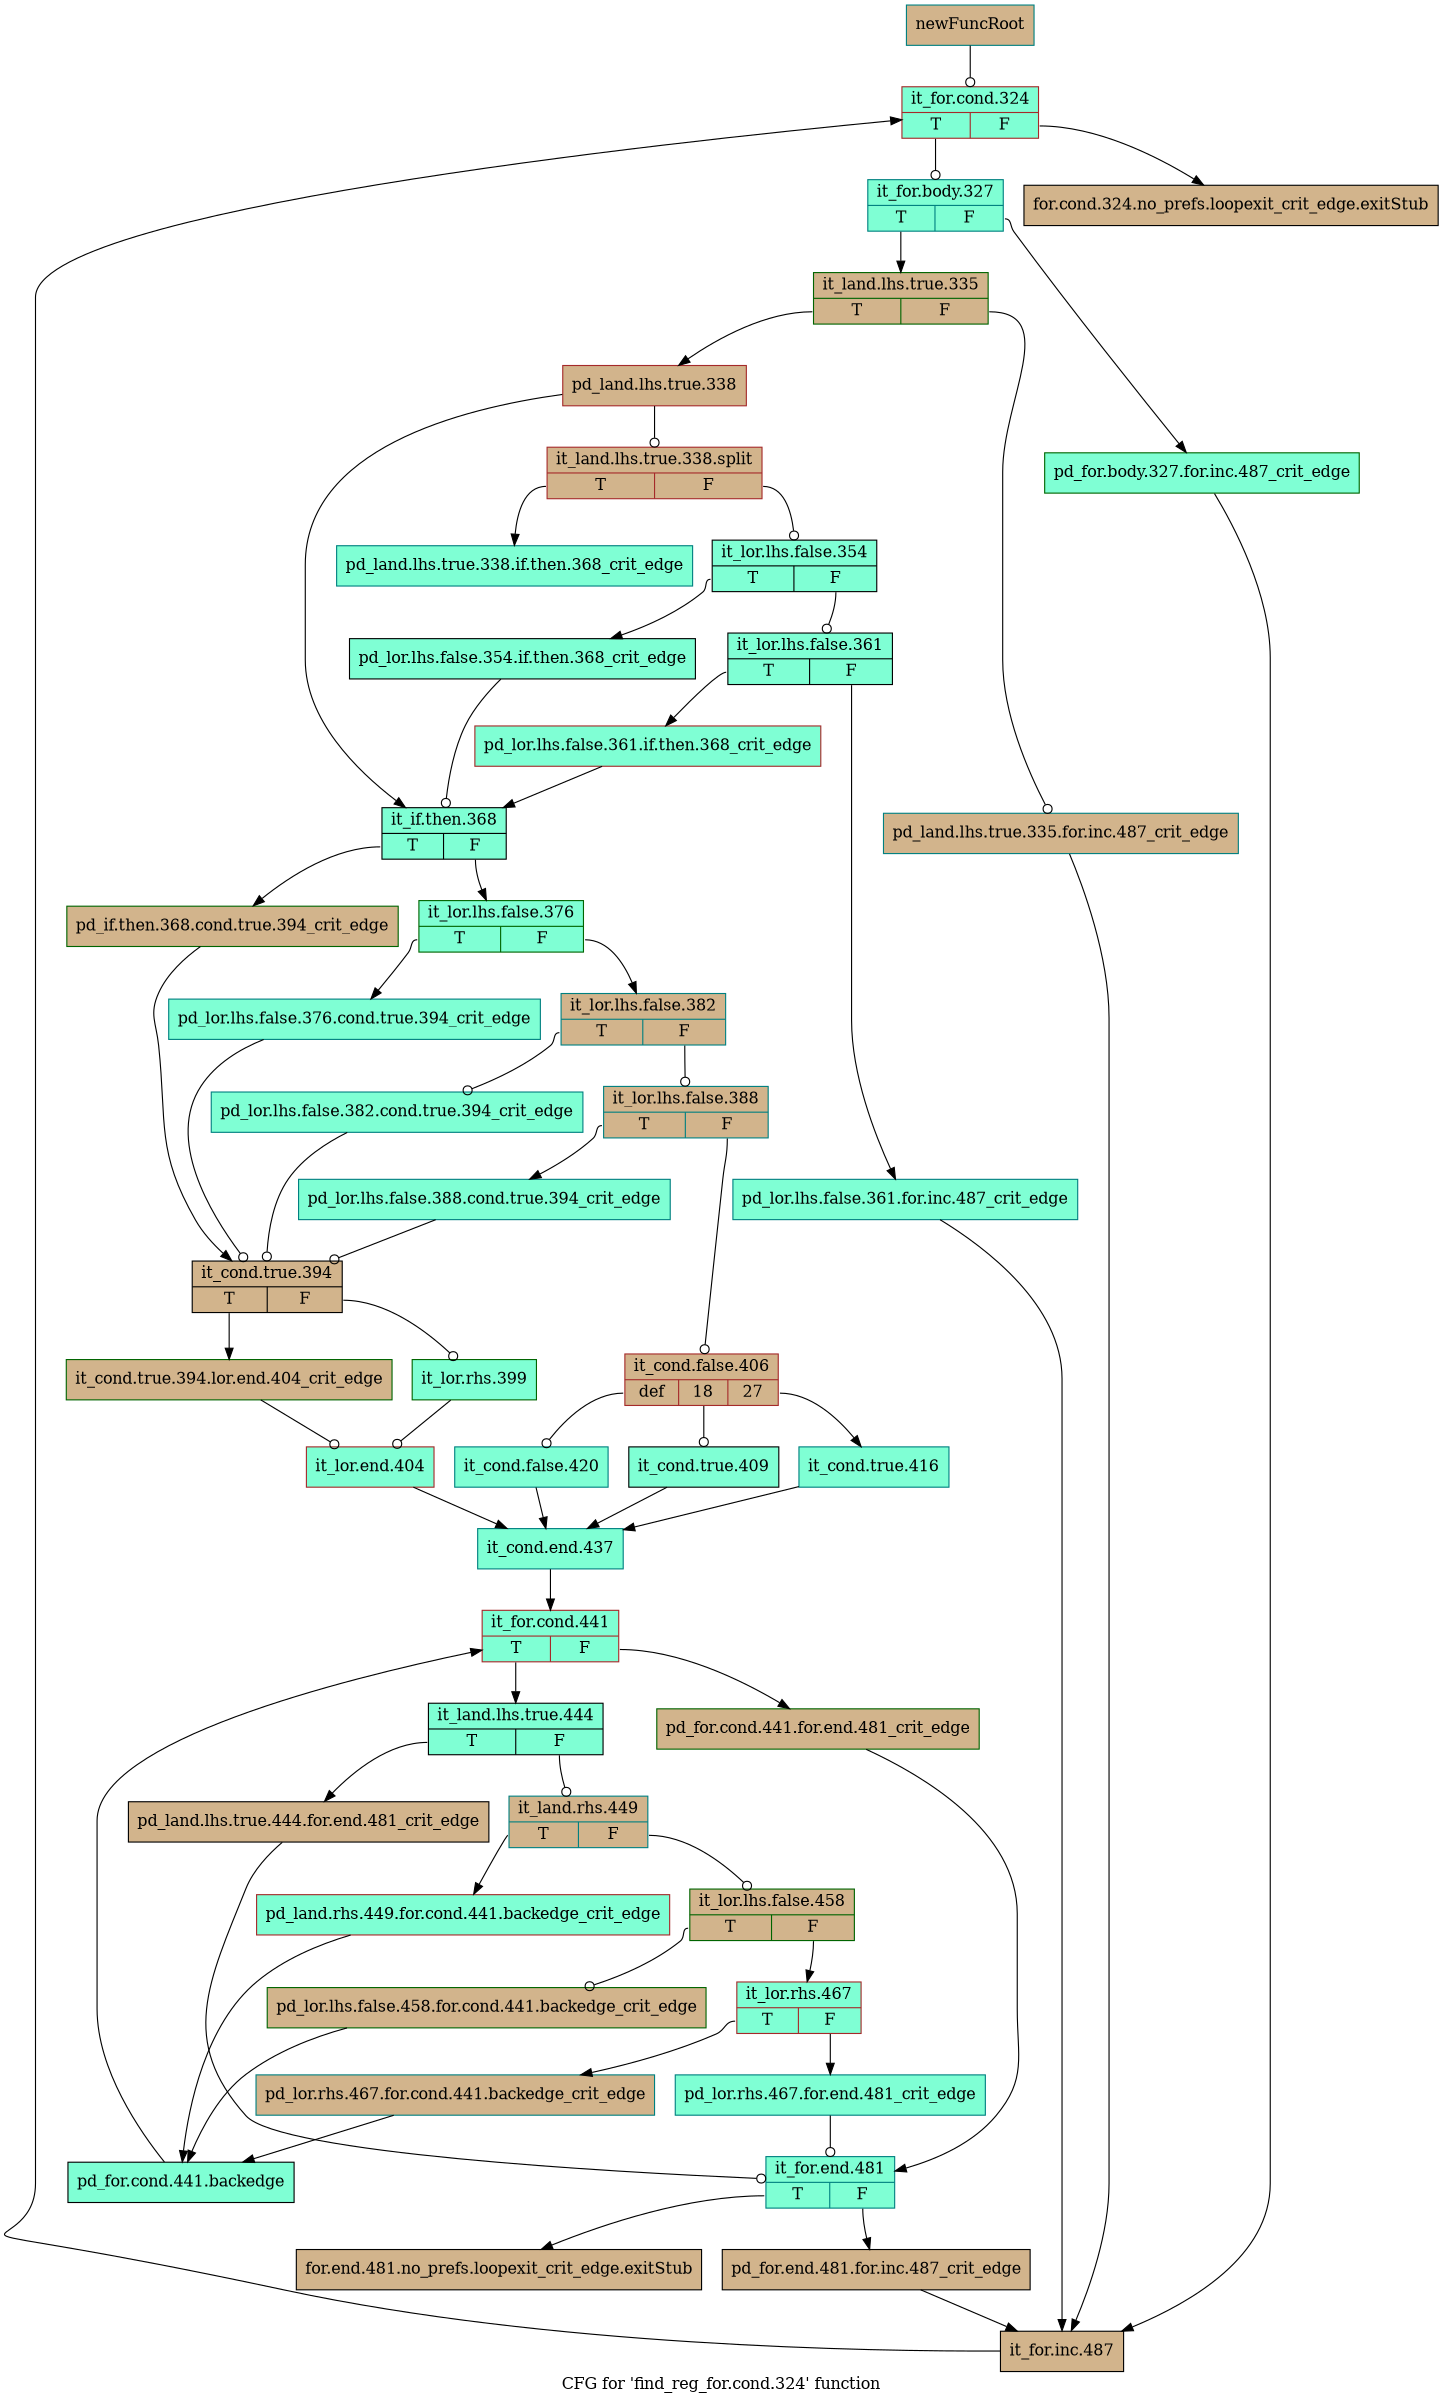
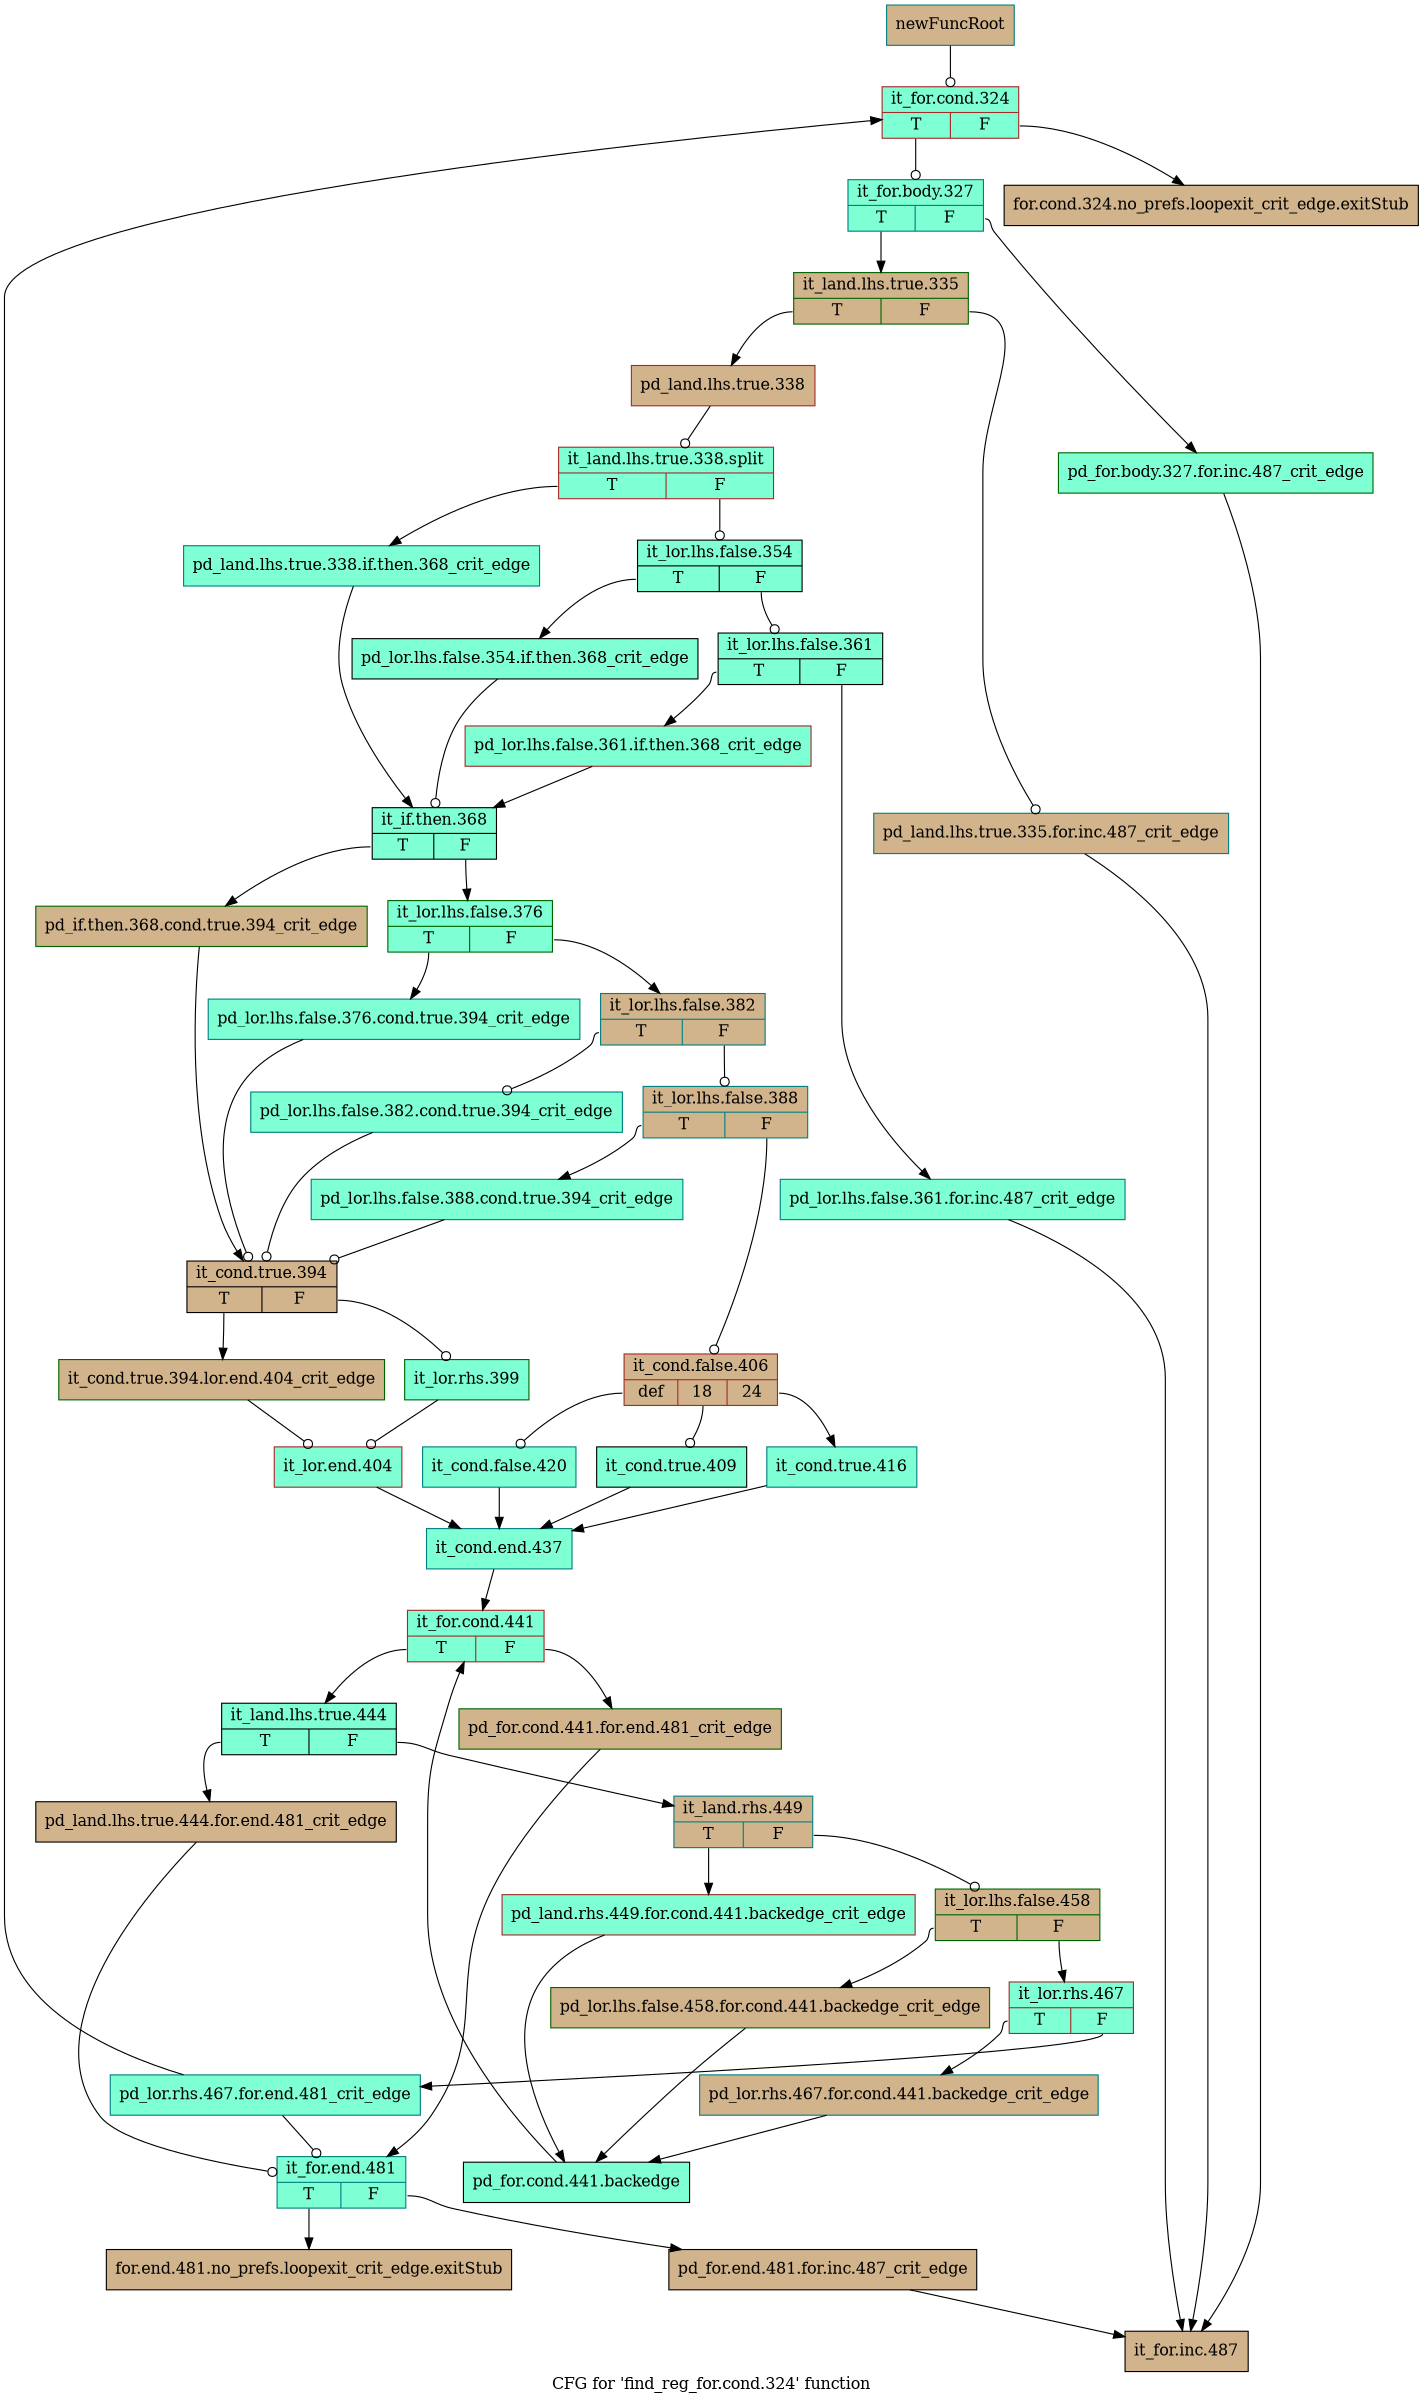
  digraph {
    label="CFG for 'find_reg_for.cond.324' function"
    node [color=teal fillcolor=aquamarine shape=record style=filled]
    edge [arrowhead=normal]
    n1 [fillcolor=tan label="{newFuncRoot}"]
    n2 [color=brown label="{it_for.cond.324|{<s0>T|<s1>F}}"]
    n3 [color=black fillcolor=tan label="{for.cond.324.no_prefs.loopexit_crit_edge.exitStub}"]
    n4 [label="{it_for.body.327|{<s0>T|<s1>F}}"]
    n5 [color=darkgreen fillcolor=tan label="{it_land.lhs.true.335|{<s0>T|<s1>F}}"]
    n6 [color=darkgreen label="{pd_for.body.327.for.inc.487_crit_edge}"]
    n7 [color=black fillcolor=tan label="{for.end.481.no_prefs.loopexit_crit_edge.exitStub}"]
    n8 [color=brown fillcolor=tan label="{pd_land.lhs.true.338}"]
    n9 [fillcolor=tan label="{pd_land.lhs.true.335.for.inc.487_crit_edge}"]
    n10 [color=black fillcolor=tan label="{it_for.inc.487}"]
-   n11 [color=brown fillcolor=tan label="{it_land.lhs.true.338.split|{<s0>T|<s1>F}}"]
+   n11 [color=brown label="{it_land.lhs.true.338.split|{<s0>T|<s1>F}}"]
    n12 [label="{pd_land.lhs.true.338.if.then.368_crit_edge}"]
    n13 [color=black label="{it_lor.lhs.false.354|{<s0>T|<s1>F}}"]
    n14 [color=black label="{it_if.then.368|{<s0>T|<s1>F}}"]
    n15 [color=black label="{pd_lor.lhs.false.354.if.then.368_crit_edge}"]
    n16 [color=black label="{it_lor.lhs.false.361|{<s0>T|<s1>F}}"]
    n17 [color=darkgreen fillcolor=tan label="{pd_if.then.368.cond.true.394_crit_edge}"]
    n18 [color=darkgreen label="{it_lor.lhs.false.376|{<s0>T|<s1>F}}"]
    n19 [color=brown label="{pd_lor.lhs.false.361.if.then.368_crit_edge}"]
    n20 [label="{pd_lor.lhs.false.361.for.inc.487_crit_edge}"]
    n21 [color=black fillcolor=tan label="{it_cond.true.394|{<s0>T|<s1>F}}"]
    n22 [label="{pd_lor.lhs.false.376.cond.true.394_crit_edge}"]
    n23 [fillcolor=tan label="{it_lor.lhs.false.382|{<s0>T|<s1>F}}"]
    n24 [color=darkgreen fillcolor=tan label="{it_cond.true.394.lor.end.404_crit_edge}"]
    n25 [color=darkgreen label="{it_lor.rhs.399}"]
    n26 [label="{pd_lor.lhs.false.382.cond.true.394_crit_edge}"]
    n27 [fillcolor=tan label="{it_lor.lhs.false.388|{<s0>T|<s1>F}}"]
    n28 [label="{pd_lor.lhs.false.388.cond.true.394_crit_edge}"]
-   n29 [color=brown fillcolor=tan label="{it_cond.false.406|{<s0>def|<s1>18|<s2>27}}"]
+   n29 [color=brown fillcolor=tan label="{it_cond.false.406|{<s0>def|<s1>18|<s2>24}}"]
    n30 [label="{it_cond.false.420}"]
    n31 [color=black label="{it_cond.true.409}"]
    n32 [label="{it_cond.true.416}"]
    n33 [label="{it_cond.end.437}"]
    n34 [color=brown label="{it_for.cond.441|{<s0>T|<s1>F}}"]
    n35 [color=black label="{it_land.lhs.true.444|{<s0>T|<s1>F}}"]
    n36 [color=darkgreen fillcolor=tan label="{pd_for.cond.441.for.end.481_crit_edge}"]
    n37 [color=brown label="{it_lor.end.404}"]
    n38 [color=black fillcolor=tan label="{pd_land.lhs.true.444.for.end.481_crit_edge}"]
    n39 [fillcolor=tan label="{it_land.rhs.449|{<s0>T|<s1>F}}"]
    n40 [label="{it_for.end.481|{<s0>T|<s1>F}}"]
    n41 [color=brown label="{pd_land.rhs.449.for.cond.441.backedge_crit_edge}"]
    n42 [color=darkgreen fillcolor=tan label="{it_lor.lhs.false.458|{<s0>T|<s1>F}}"]
    n43 [color=black fillcolor=tan label="{pd_for.end.481.for.inc.487_crit_edge}"]
    n44 [color=black label="{pd_for.cond.441.backedge}"]
    n45 [color=darkgreen fillcolor=tan label="{pd_lor.lhs.false.458.for.cond.441.backedge_crit_edge}"]
    n46 [color=brown label="{it_lor.rhs.467|{<s0>T|<s1>F}}"]
    n47 [fillcolor=tan label="{pd_lor.rhs.467.for.cond.441.backedge_crit_edge}"]
    n48 [label="{pd_lor.rhs.467.for.end.481_crit_edge}"]
    n1 -> n2 [arrowhead=odot]
    n2 -> n3 [tailport=s1]
    n2 -> n4 [arrowhead=odot tailport=s0]
    n4 -> n5 [tailport=s0]
    n4 -> n6 [tailport=s1]
    n5 -> n8 [tailport=s0]
    n5 -> n9 [arrowhead=odot tailport=s1]
    n6 -> n10
    n8 -> n11 [arrowhead=odot]
    n9 -> n10
-   n10 -> n2
+   n48 -> n2
    n11 -> n12 [tailport=s0]
    n11 -> n13 [arrowhead=odot tailport=s1]
-   n8 -> n14
+   n12 -> n14
    n13 -> n15 [tailport=s0]
    n13 -> n16 [arrowhead=odot tailport=s1]
    n14 -> n17 [tailport=s0]
    n14 -> n18 [tailport=s1]
    n15 -> n14 [arrowhead=odot]
    n16 -> n19 [tailport=s0]
    n16 -> n20 [tailport=s1]
    n17 -> n21
    n18 -> n22 [tailport=s0]
    n18 -> n23 [tailport=s1]
    n19 -> n14
    n20 -> n10
    n21 -> n24 [tailport=s0]
    n21 -> n25 [arrowhead=odot tailport=s1]
    n22 -> n21 [arrowhead=odot]
    n23 -> n26 [arrowhead=odot tailport=s0]
    n23 -> n27 [arrowhead=odot tailport=s1]
    n24 -> n37 [arrowhead=odot]
    n25 -> n37 [arrowhead=odot]
    n26 -> n21 [arrowhead=odot]
    n27 -> n28 [tailport=s0]
    n27 -> n29 [arrowhead=odot tailport=s1]
    n28 -> n21 [arrowhead=odot]
    n29 -> n30 [arrowhead=odot tailport=s0]
    n29 -> n31 [arrowhead=odot tailport=s1]
    n29 -> n32 [tailport=s2]
    n30 -> n33
    n31 -> n33
    n32 -> n33
    n33 -> n34
    n34 -> n35 [tailport=s0]
    n34 -> n36 [tailport=s1]
    n35 -> n38 [tailport=s0]
-   n35 -> n39 [arrowhead=odot tailport=s1]
+   n35 -> n39 [tailport=s1]
    n36 -> n40
    n37 -> n33
    n38 -> n40 [arrowhead=odot]
    n39 -> n41 [tailport=s0]
    n39 -> n42 [arrowhead=odot tailport=s1]
    n40 -> n7 [tailport=s0]
    n40 -> n43 [tailport=s1]
    n41 -> n44
-   n42 -> n45 [arrowhead=odot tailport=s0]
+   n42 -> n45 [tailport=s0]
    n42 -> n46 [tailport=s1]
    n43 -> n10
    n44 -> n34
    n45 -> n44
    n46 -> n47 [tailport=s0]
    n46 -> n48 [tailport=s1]
    n47 -> n44
    n48 -> n40 [arrowhead=odot]
  }
